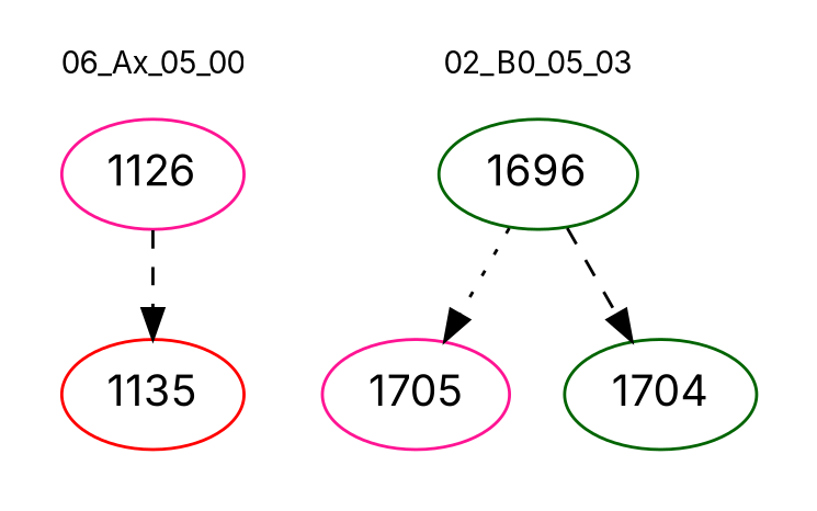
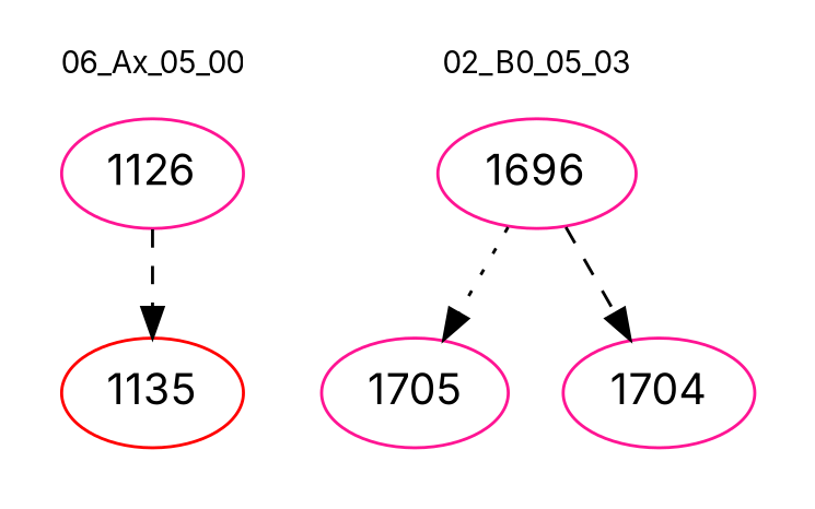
  digraph {
    fontname=Inter
    node [color=deeppink fontname=Inter]
    edge [color=black fontname=Inter style=dashed]
    n1 [label=1126]
    n2 [color=red label=1135]
-   n3 [color=darkgreen label=1696]
+   n3 [label=1696]
    n4 [label=1705]
-   n5 [color=darkgreen label=1704]
+   n5 [label=1704]
    subgraph cluster_1 {
      color=white
      fontsize=10
      label="06_Ax_05_00"
      n1
      n2
    }
    subgraph cluster_2 {
      color=white
      fontsize=10
      label="02_B0_05_03"
      n3
      n4
      n5
    }
    n1 -> n2
    n3 -> n4 [style=dotted]
    n3 -> n5
  }
